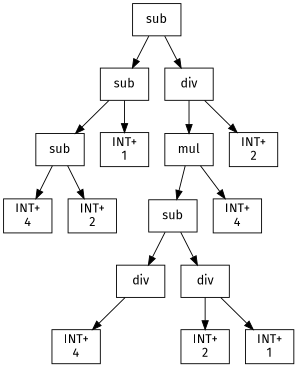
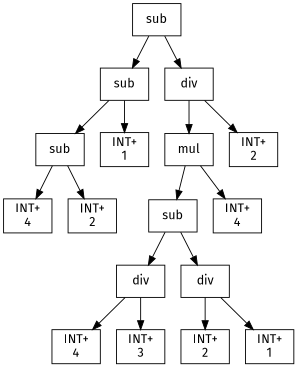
  digraph {
    fontname="Fira Sans"
    node [shape=box fontname="Fira Sans"]
    edge [fontname="Fira Sans"]
    n1 [label=sub]
    n2 [label=sub]
    n3 [label=div]
    n4 [label=sub]
    n5 [label="INT+\n1"]
    n6 [label="INT+\n4"]
    n7 [label="INT+\n2"]
    n8 [label=mul]
    n9 [label="INT+\n2"]
    n10 [label=sub]
    n11 [label="INT+\n4"]
    n12 [label=div]
    n13 [label=div]
    n14 [label="INT+\n4"]
+   n15 [label="INT+\n3"]
    n16 [label="INT+\n2"]
    n17 [label="INT+\n1"]
    n1 -> n2
    n1 -> n3
    n2 -> n4
    n2 -> n5
    n3 -> n8
    n3 -> n9
    n4 -> n6
    n4 -> n7
    n8 -> n10
    n8 -> n11
    n10 -> n12
    n10 -> n13
    n12 -> n14
+   n12 -> n15
    n13 -> n16
    n13 -> n17
  }
